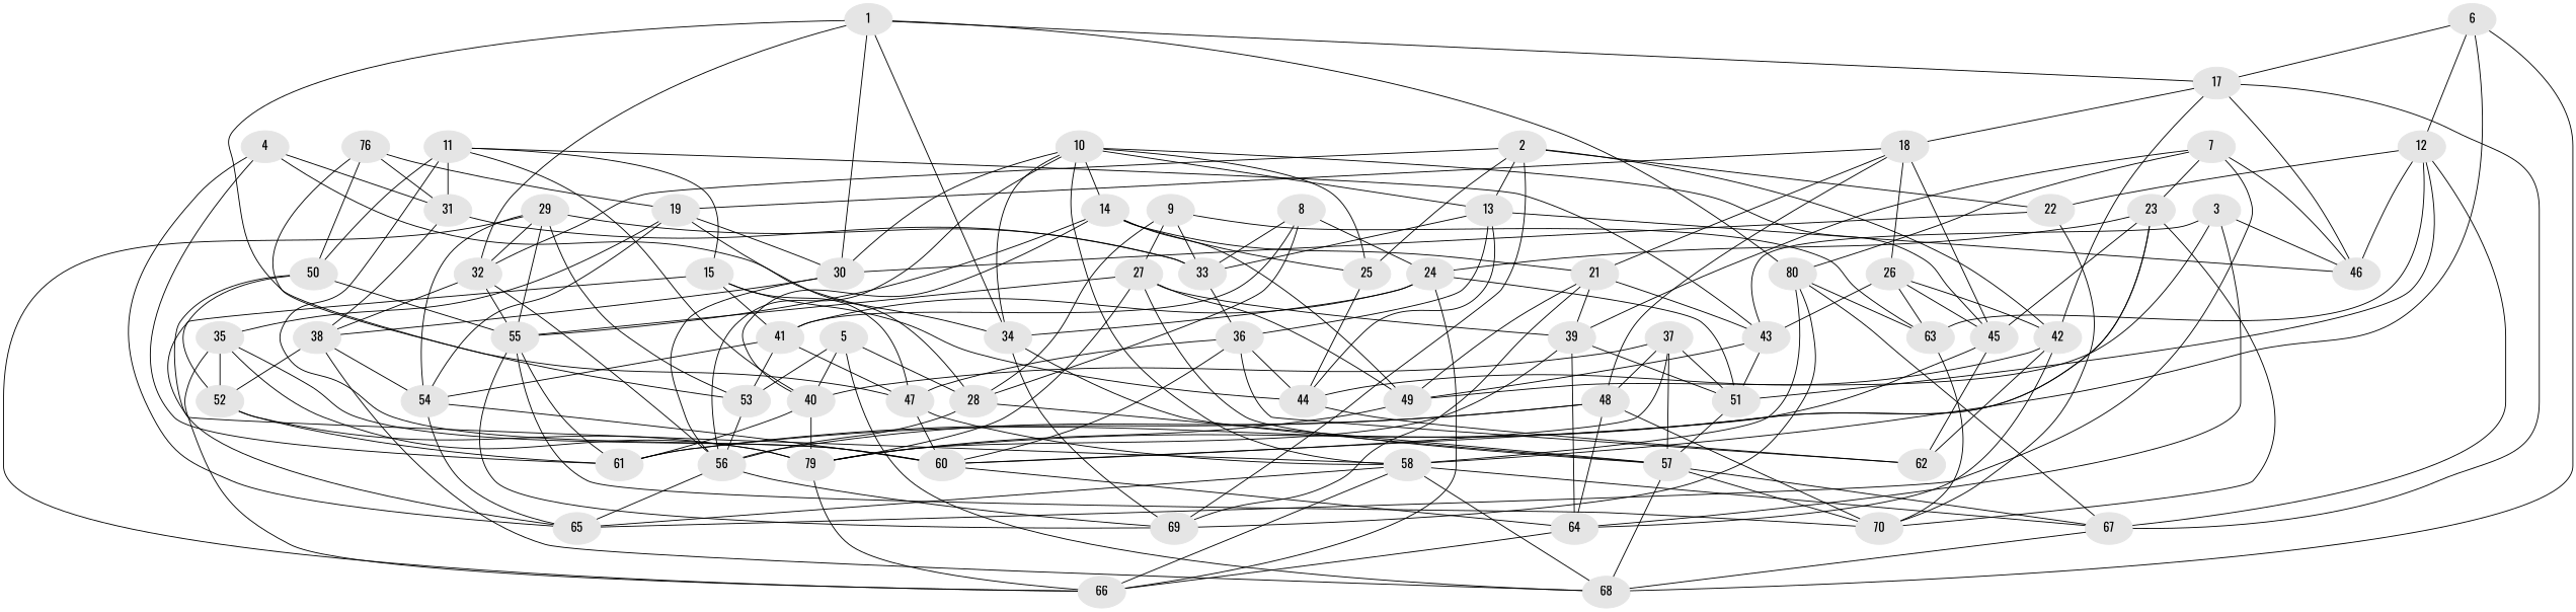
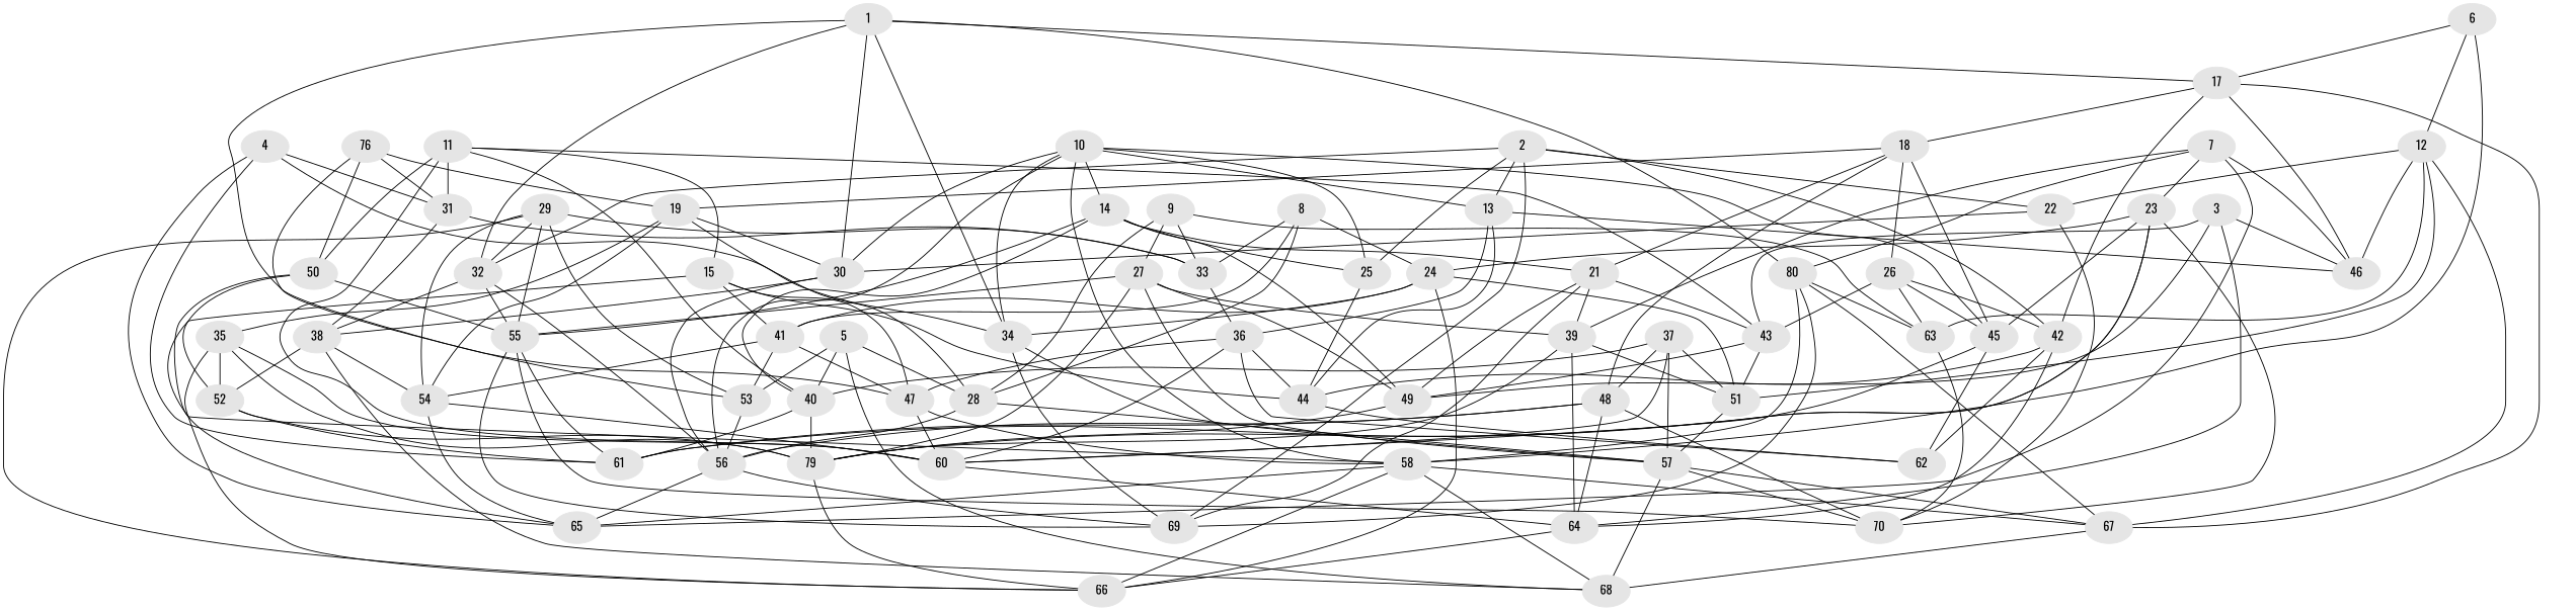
  graph {
    fontname=Oswald
    node [color=gray90 fontname=Oswald style=filled]
    edge [fontname=Oswald weight=1.0]
    1
    17
    n3 [label=80]
    30
    32
    34
    47
    42
    46
    67
    18
    69
    58
    63
    56
    38
    55
    57
    60
    2
    13
    22
    25
    33
    36
    44
    70
    64
    62
    3
    43
    49
    51
    n34 [label=79]
    66
    4
    31
    61
    65
    5
    28
    40
    53
    68
    6
    12
    7
    23
    39
    24
    45
    8
    41
    54
    9
    27
    10
    14
    21
    11
    15
    50
    52
    37
    48
    n66 [label=76]
    19
    35
    26
    29
    1 -- 17
    1 -- n3
    1 -- 30
    1 -- 32
    1 -- 34
    1 -- 47
    17 -- 42
    17 -- 46
    17 -- 67
    17 -- 18
    n3 -- 67
    n3 -- 69
    n3 -- 58
    n3 -- 63
    30 -- 56
    30 -- 38
    32 -- 56
    32 -- 38
    32 -- 55
    34 -- 69
    34 -- 57
    47 -- 58
    47 -- 60
    42 -- 44
    42 -- 64
    42 -- 62
    67 -- 68
    18 -- 45
    18 -- 21
    18 -- 48
    18 -- 19
    18 -- 26
    58 -- 67
    58 -- 66
    58 -- 65
    58 -- 68
    63 -- 70
    56 -- 69
    56 -- 65
    38 -- 68
    38 -- 54
    38 -- 52
    55 -- 69
    55 -- 70
    55 -- 61
    57 -- 67
    57 -- 70
    57 -- 68
    60 -- 64
    2 -- 32
    2 -- 42
    2 -- 69
    2 -- 13
    2 -- 22
    2 -- 25
    13 -- 46
-   13 -- 33
    13 -- 36
    13 -- 44
    22 -- 30
    22 -- 70
    25 -- 44
    33 -- 36
    36 -- 47
    36 -- 60
    36 -- 44
    36 -- 62
    44 -- 62
    64 -- 66
    3 -- 46
    3 -- 64
    3 -- 43
    3 -- 49
    43 -- 49
    43 -- 51
    49 -- n34
    51 -- 57
    n34 -- 66
    4 -- 34
    4 -- 31
    4 -- 61
    4 -- 65
    31 -- 38
    31 -- 33
    5 -- 28
    5 -- 40
    5 -- 53
    5 -- 68
    28 -- 56
    28 -- 57
    40 -- n34
    40 -- 61
    53 -- 56
    6 -- 17
    6 -- 58
-   6 -- 68
    6 -- 12
    12 -- 46
    12 -- 67
    12 -- 63
    12 -- 22
    12 -- 51
    7 -- n3
    7 -- 46 [weight=2.0]
    7 -- 65
    7 -- 23
    7 -- 39
    23 -- 70
    23 -- n34
    23 -- 61
    23 -- 24
    23 -- 45
    39 -- 64
    39 -- 51
    39 -- n34
    24 -- 34
    24 -- 51
    24 -- 66
    24 -- 41
    45 -- 60
    45 -- 62
    8 -- 33
    8 -- 28
    8 -- 24
    8 -- 41
    41 -- 47
    41 -- 53
    41 -- 54
    54 -- 60
    54 -- 65
    9 -- 63
    9 -- 33
    9 -- 28
    9 -- 27
    27 -- 55
    27 -- 57
    27 -- 49
    27 -- n34
    27 -- 39
    10 -- 30
    10 -- 34
    10 -- 58
    10 -- 56
    10 -- 13
    10 -- 25
    10 -- 45
    10 -- 14
    14 -- 55
    14 -- 25
    14 -- 49
    14 -- 40
    14 -- 21
    21 -- 69
    21 -- 43
    21 -- 49
    21 -- 39
    11 -- 60
    11 -- 43
    11 -- 31
    11 -- 40
    11 -- 15
    11 -- 50
    15 -- 47
    15 -- 44
    15 -- 65
    15 -- 41
    50 -- 58 [weight=2.0]
    50 -- 55
    50 -- 52
    52 -- n34 [weight=2.0]
    52 -- 61
    37 -- 57
    37 -- 60
    37 -- 51
    37 -- 40
    37 -- 48
    48 -- 56
    48 -- 70
    48 -- 64
    48 -- 61
    n66 -- 31 [weight=2.0]
    n66 -- 53 [weight=2.0]
    n66 -- 50
    n66 -- 19
    19 -- 30
    19 -- 28
    19 -- 54
    19 -- 35
    35 -- 60
    35 -- n34 [weight=2.0]
    35 -- 66
    35 -- 52
    26 -- 42
    26 -- 63 [weight=2.0]
    26 -- 43
    26 -- 45
    29 -- 32
    29 -- 55
    29 -- 33
    29 -- 66
    29 -- 53
    29 -- 54
  }
